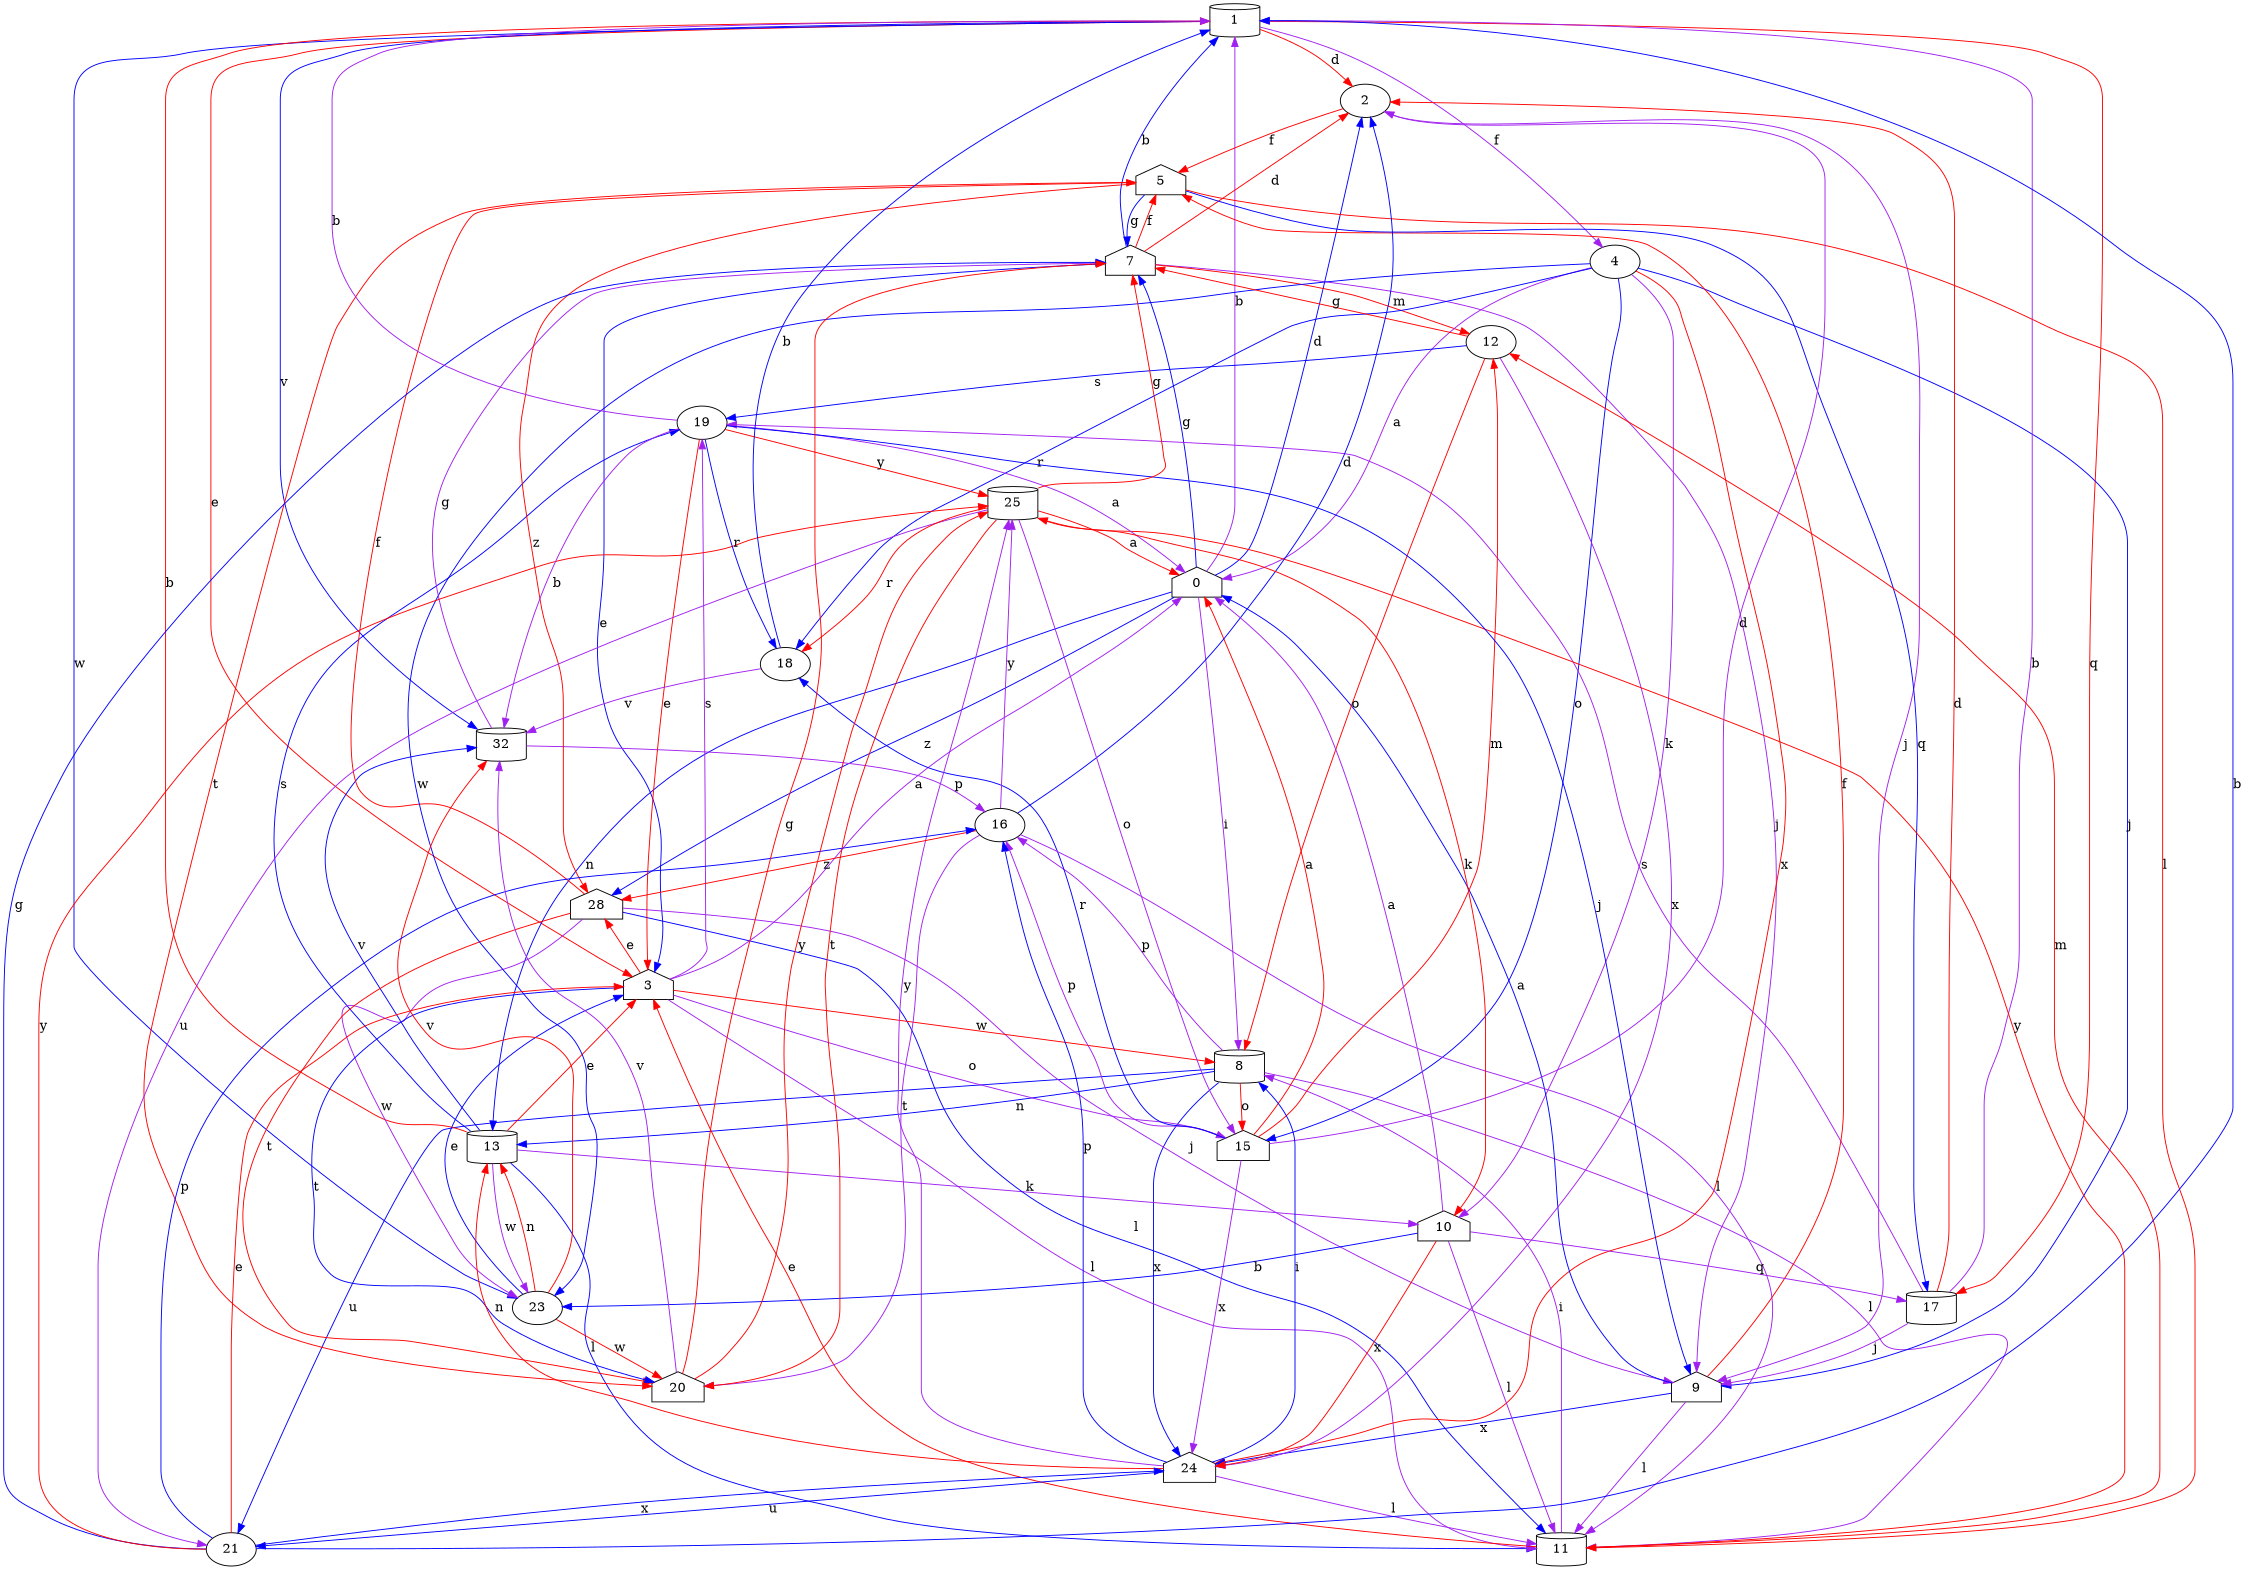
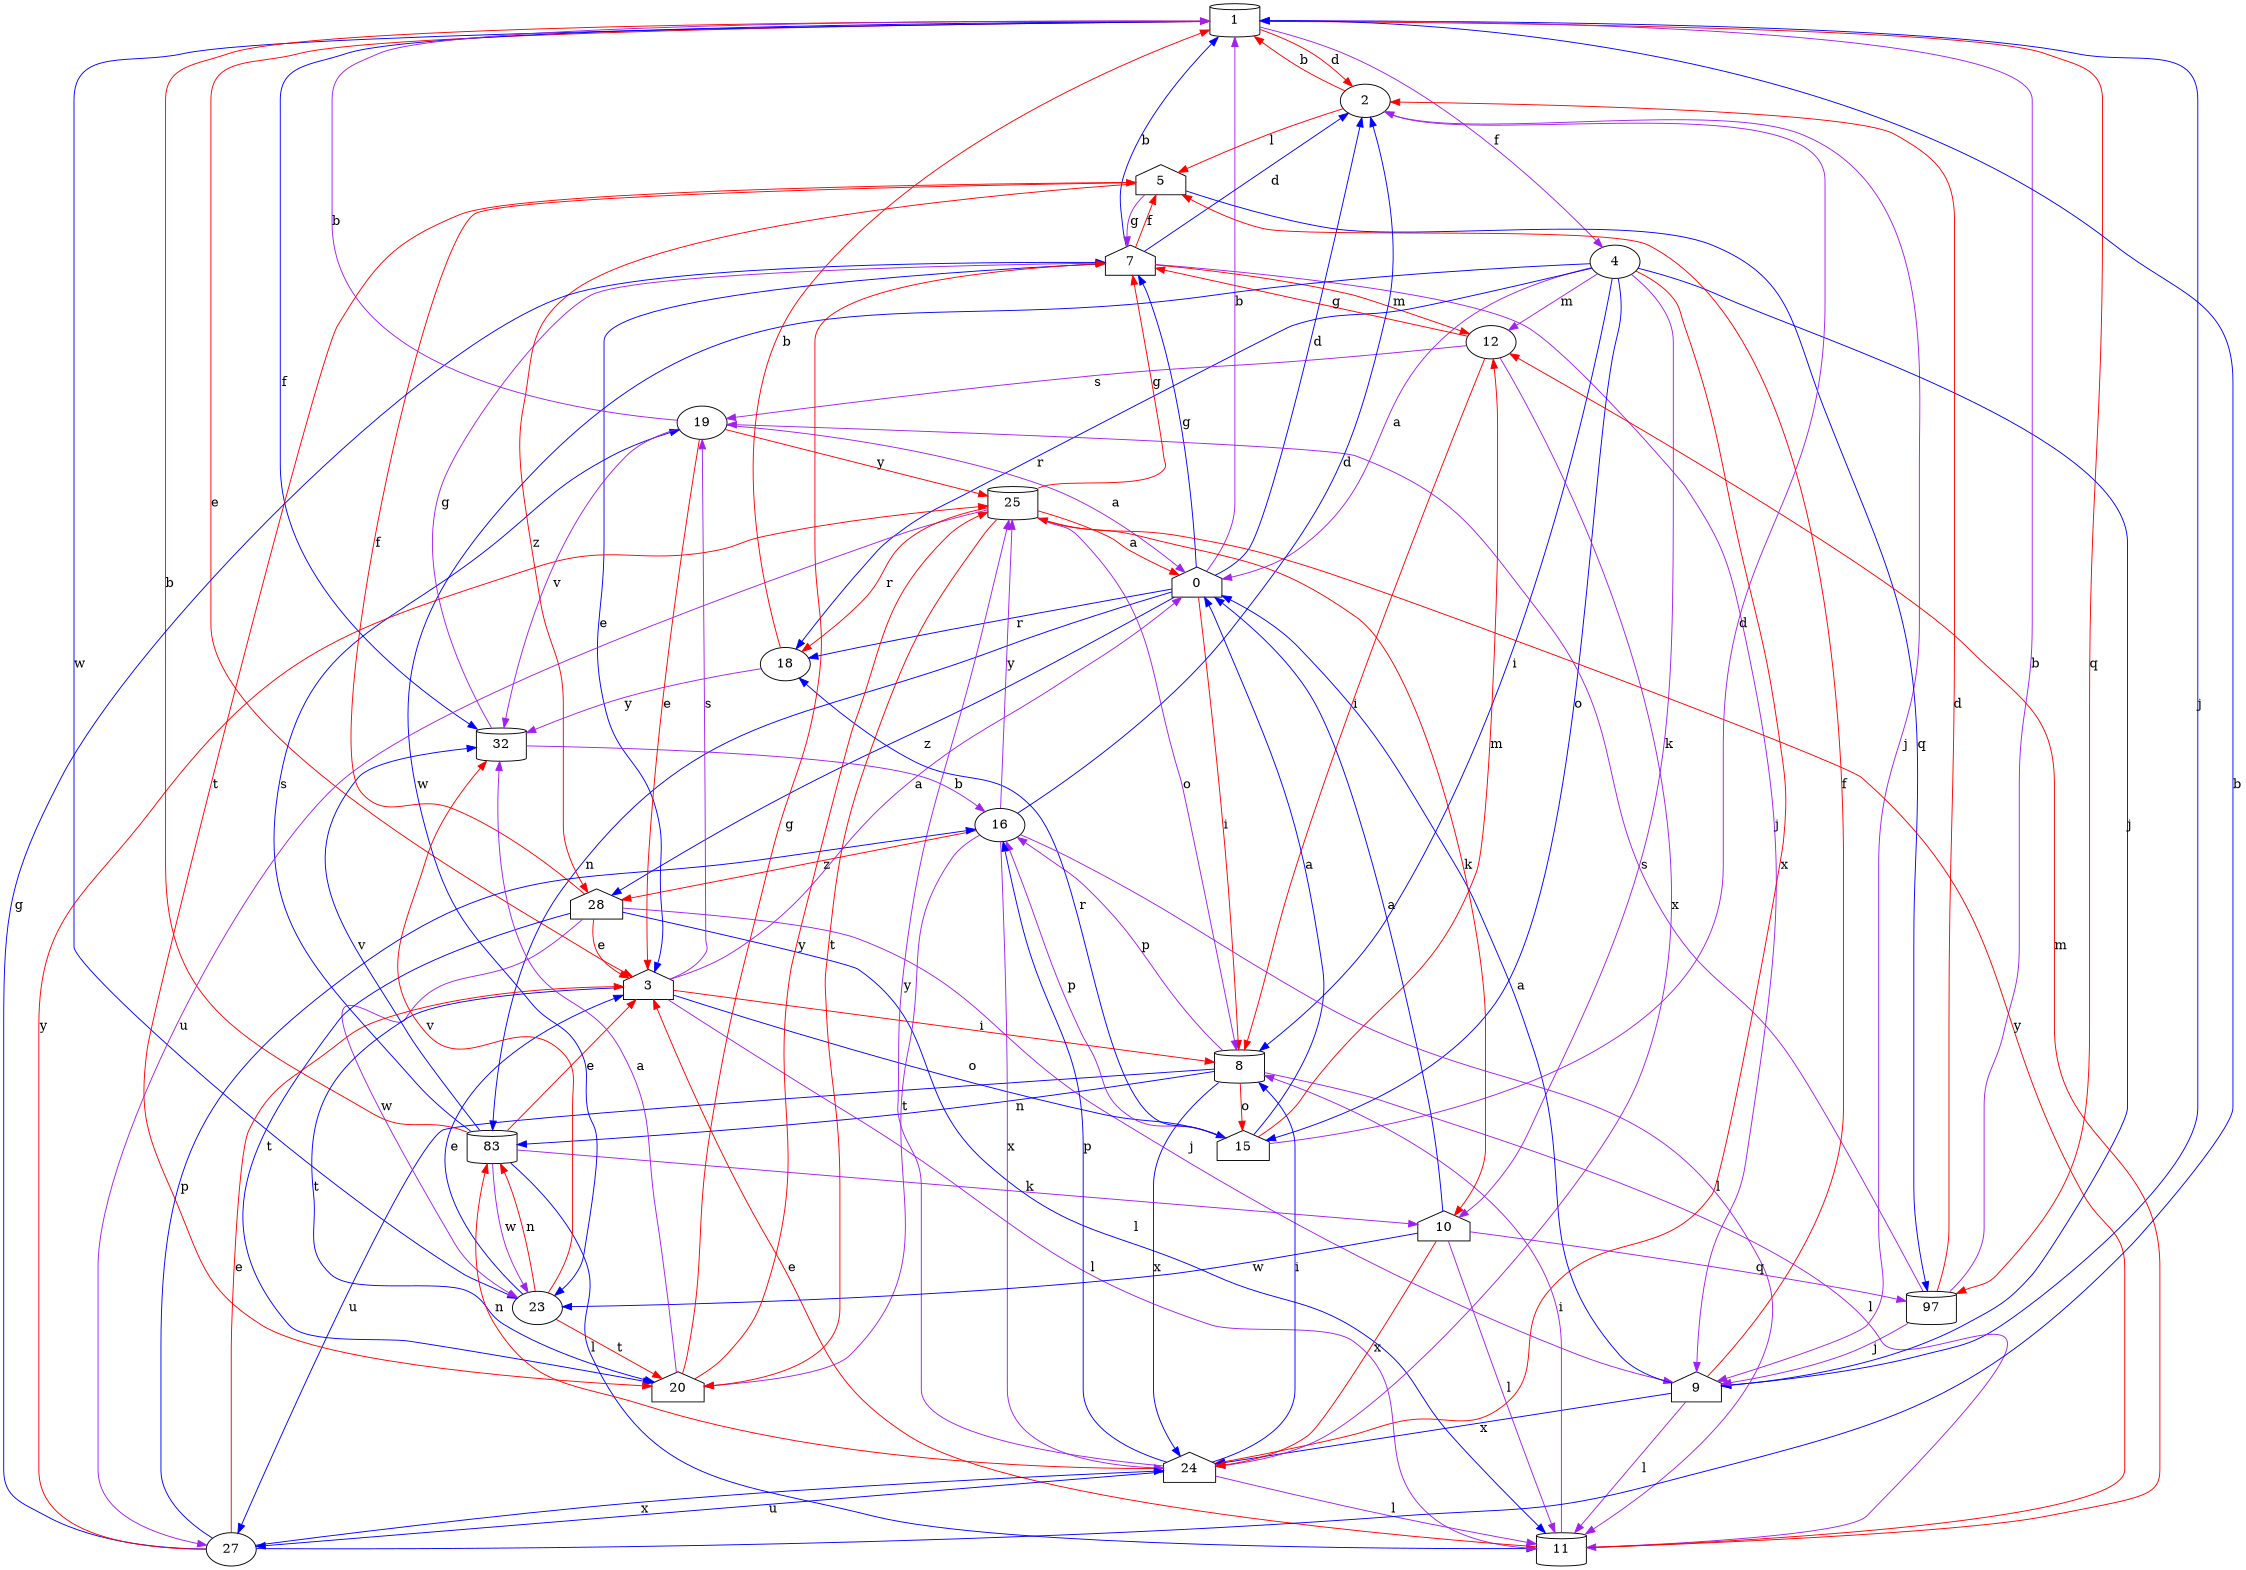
  strict digraph {
    node [shape=house]
    edge [color=purple]
    1 [shape=cylinder]
    0
    2 [shape=ellipse]
    7
    8 [shape=cylinder]
-   13 [shape=cylinder]
+   13 [shape=cylinder label=83]
    28
    3
    4 [shape=ellipse]
-   17 [shape=cylinder]
+   17 [shape=cylinder label=97]
    n11 [label=32 shape=cylinder]
    23 [shape=ellipse]
    9
    5
    12 [shape=ellipse]
    11 [shape=cylinder]
    15
    24
    16 [shape=ellipse]
-   21 [shape=ellipse]
+   21 [shape=ellipse label=27]
    19 [shape=ellipse]
    10
    20
    18 [shape=ellipse]
    25 [shape=cylinder]
    1 -> 2 [color=red label=d]
    1 -> 3 [color=red label=e]
    1 -> 4 [label=f]
    1 -> 17 [color=red label=q]
-   1 -> n11 [color=blue label=v]
+   1 -> n11 [color=blue label=f]
    1 -> 23 [color=blue label=w]
    0 -> 1 [label=b]
    0 -> 2 [color=blue label=d]
    0 -> 7 [color=blue label=g]
-   0 -> 8 [label=i]
+   0 -> 8 [color=red label=i]
    0 -> 13 [color=blue label=n]
    0 -> 28 [color=blue label=z]
+   2 -> 1 [color=red label=b]
    2 -> 9 [label=j]
-   2 -> 5 [color=red label=f]
+   2 -> 5 [color=red label=l]
    7 -> 1 [color=blue label=b]
-   7 -> 2 [color=red label=d]
+   7 -> 2 [color=blue label=d]
    7 -> 3 [color=blue label=e]
    7 -> 9 [label=j]
    7 -> 5 [color=red label=f]
    7 -> 12 [color=red label=m]
    8 -> 13 [color=blue label=n]
    8 -> 11 [label=l]
    8 -> 15 [color=red label=o]
    8 -> 24 [color=blue label=x]
    8 -> 16 [label=p]
    8 -> 21 [color=blue label=u]
    13 -> 1 [color=red label=b]
    13 -> 3 [color=red label=e]
    13 -> n11 [color=blue label=v]
    13 -> 23 [label=w]
    13 -> 11 [color=blue label=l]
    13 -> 19 [color=blue label=s]
    13 -> 10 [label=k]
-   3 -> 28 [color=red label=e]
+   28 -> 3 [color=red label=e]
    28 -> 23 [label=w]
    28 -> 9 [label=j]
    28 -> 5 [color=red label=f]
    28 -> 11 [color=blue label=l]
-   28 -> 20 [color=red label=t]
+   28 -> 20 [color=blue label=t]
    3 -> 0 [label=a]
-   3 -> 8 [color=red label=w]
+   3 -> 8 [color=red label=i]
    3 -> 11 [label=l]
-   3 -> 15 [label=o]
+   3 -> 15 [color=blue label=o]
    3 -> 19 [label=s]
    3 -> 20 [color=blue label=t]
    4 -> 0 [label=a]
+   4 -> 8 [color=blue label=i]
    4 -> 23 [color=blue label=w]
    4 -> 9 [color=blue label=j]
+   4 -> 12 [label=m]
    4 -> 15 [color=blue label=o]
    4 -> 24 [color=red label=x]
    4 -> 10 [label=k]
    4 -> 18 [color=blue label=r]
    17 -> 1 [label=b]
    17 -> 2 [color=red label=d]
    17 -> 9 [label=j]
    17 -> 19 [label=s]
    n11 -> 7 [label=g]
-   n11 -> 16 [label=p]
+   n11 -> 16 [label=b]
    23 -> 13 [color=red label=n]
    23 -> 3 [color=blue label=e]
    23 -> n11 [color=red label=v]
-   23 -> 20 [color=red label=w]
+   23 -> 20 [color=red label=t]
    9 -> 0 [color=blue label=a]
    9 -> 5 [color=red label=f]
    9 -> 11 [label=l]
    9 -> 24 [color=blue label=x]
-   5 -> 7 [color=blue label=g]
+   5 -> 7 [label=g]
    5 -> 28 [color=red label=z]
    5 -> 17 [color=blue label=q]
-   5 -> 11 [color=red label=l]
    5 -> 20 [color=red label=t]
    12 -> 7 [color=red label=g]
-   12 -> 8 [color=red label=o]
+   12 -> 8 [color=red label=i]
    12 -> 24 [label=x]
-   12 -> 19 [color=blue label=s]
+   12 -> 19 [label=s]
    11 -> 8 [label=i]
    11 -> 3 [color=red label=e]
    11 -> 12 [color=red label=m]
    11 -> 25 [color=red label=y]
-   15 -> 0 [color=red label=a]
+   15 -> 0 [color=blue label=a]
    15 -> 2 [label=d]
    15 -> 12 [color=red label=m]
    15 -> 16 [label=p]
    15 -> 18 [color=blue label=r]
    24 -> 8 [color=blue label=i]
    24 -> 13 [color=red label=n]
    24 -> 11 [label=l]
    24 -> 16 [color=blue label=p]
    24 -> 21 [color=blue label=u]
    24 -> 25 [label=y]
    16 -> 2 [color=blue label=d]
    16 -> 28 [color=red label=z]
    16 -> 11 [label=l]
-   15 -> 24 [label=x]
+   16 -> 24 [label=x]
    16 -> 20 [label=t]
    16 -> 25 [label=y]
    21 -> 1 [color=blue label=b]
    21 -> 7 [color=blue label=g]
    21 -> 3 [color=red label=e]
    21 -> 24 [color=blue label=x]
    21 -> 16 [color=blue label=p]
    21 -> 25 [color=red label=y]
    19 -> 1 [label=b]
    19 -> 0 [label=a]
    19 -> 3 [color=red label=e]
-   19 -> n11 [label=b]
-   19 -> 9 [color=blue label=j]
-   19 -> 18 [color=blue label=r]
+   19 -> n11 [label=v]
+   1 -> 9 [color=blue label=j]
+   0 -> 18 [color=blue label=r]
    19 -> 25 [color=red label=y]
-   10 -> 0 [label=a]
+   10 -> 0 [color=blue label=a]
    10 -> 17 [label=q]
-   10 -> 23 [color=blue label=b]
+   10 -> 23 [color=blue label=w]
    10 -> 11 [label=l]
    10 -> 24 [color=red label=x]
    20 -> 7 [color=red label=g]
-   20 -> n11 [label=v]
+   20 -> n11 [label=a]
    20 -> 25 [color=red label=y]
-   18 -> 1 [color=blue label=b]
-   18 -> n11 [label=v]
+   18 -> 1 [color=red label=b]
+   18 -> n11 [label=y]
    25 -> 0 [color=red label=a]
    25 -> 7 [color=red label=g]
-   25 -> 15 [label=o]
+   25 -> 8 [label=o]
    25 -> 21 [label=u]
    25 -> 10 [color=red label=k]
    25 -> 20 [color=red label=t]
    25 -> 18 [color=red label=r]
  }
